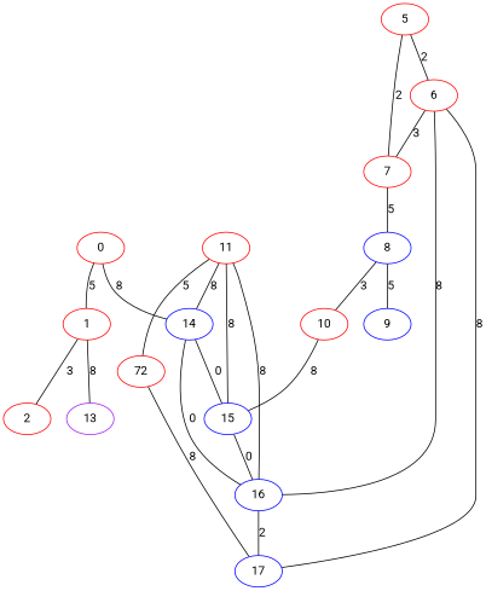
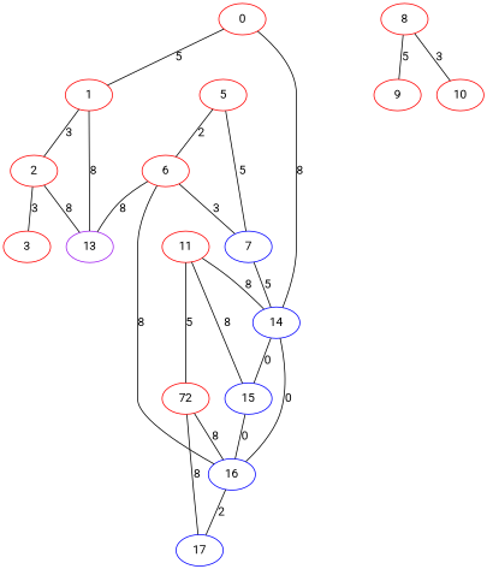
  graph {
    fontname=Roboto
    node [color=red fontname=Roboto weight=1]
    edge [fontname=Roboto]
    0
    1
    14 [color=blue weight=3]
    2
    13 [color=purple weight=4]
    16 [color=blue weight=3]
    15 [color=blue weight=3]
+   3
    5
    6
-   7
+   7 [color=blue]
    17 [color=blue weight=3]
-   8 [color=blue]
-   9 [color=blue]
+   8
+   9
    10
    11
    n17 [label=72]
    0 -- 1 [label=5]
    0 -- 14 [label=8]
    1 -- 2 [label=3]
    1 -- 13 [label=8]
    14 -- 16 [label=0]
    14 -- 15 [label=0]
+   2 -- 13 [label=8]
+   2 -- 3 [label=3]
    16 -- 17 [label=2]
    15 -- 16 [label=0]
    5 -- 6 [label=2]
-   5 -- 7 [label=2]
+   5 -- 7 [label=5]
    6 -- 16 [label=8]
    6 -- 7 [label=3]
-   6 -- 17 [label=8]
-   7 -- 8 [label=5]
+   6 -- 13 [label=8]
+   7 -- 14 [label=5]
    8 -- 9 [label=5]
    8 -- 10 [label=3]
-   10 -- 15 [label=8]
    11 -- 14 [label=8]
-   11 -- 16 [label=8]
+   n17 -- 16 [label=8]
    11 -- 15 [label=8]
    11 -- n17 [label=5]
    n17 -- 17 [label=8]
  }
